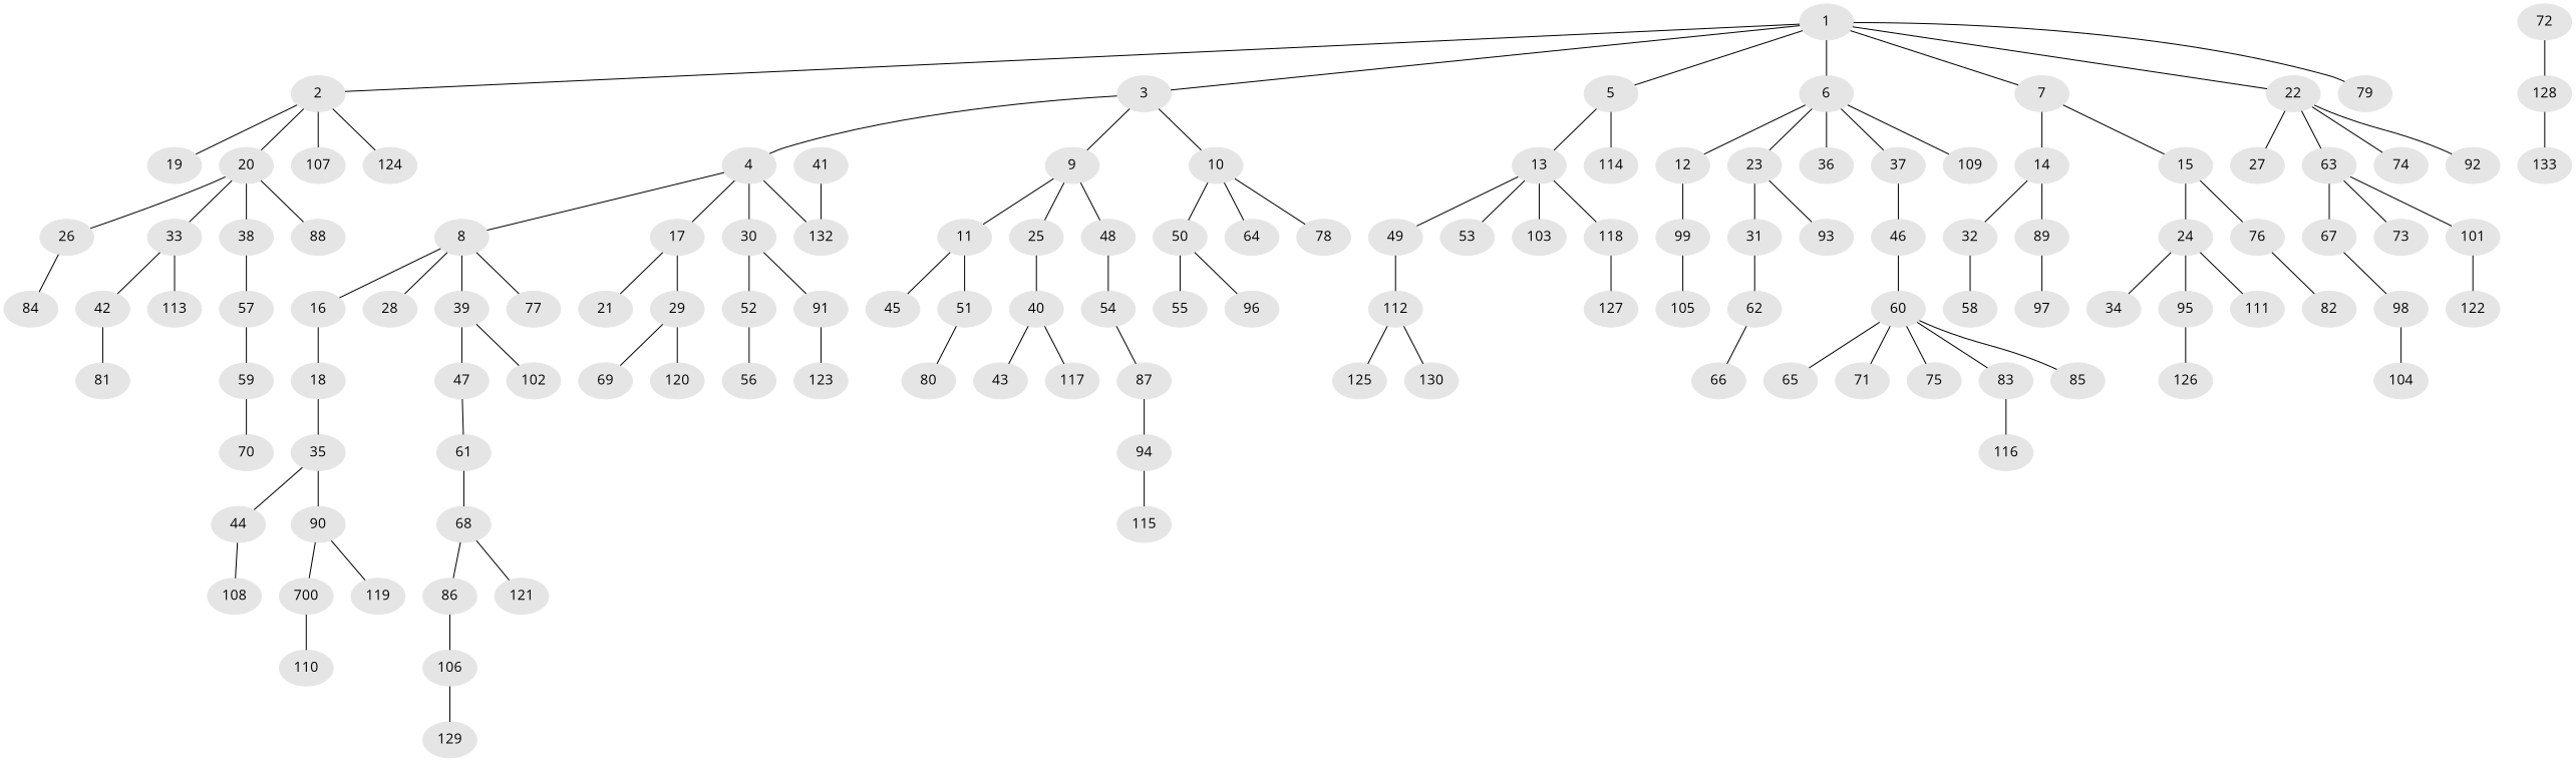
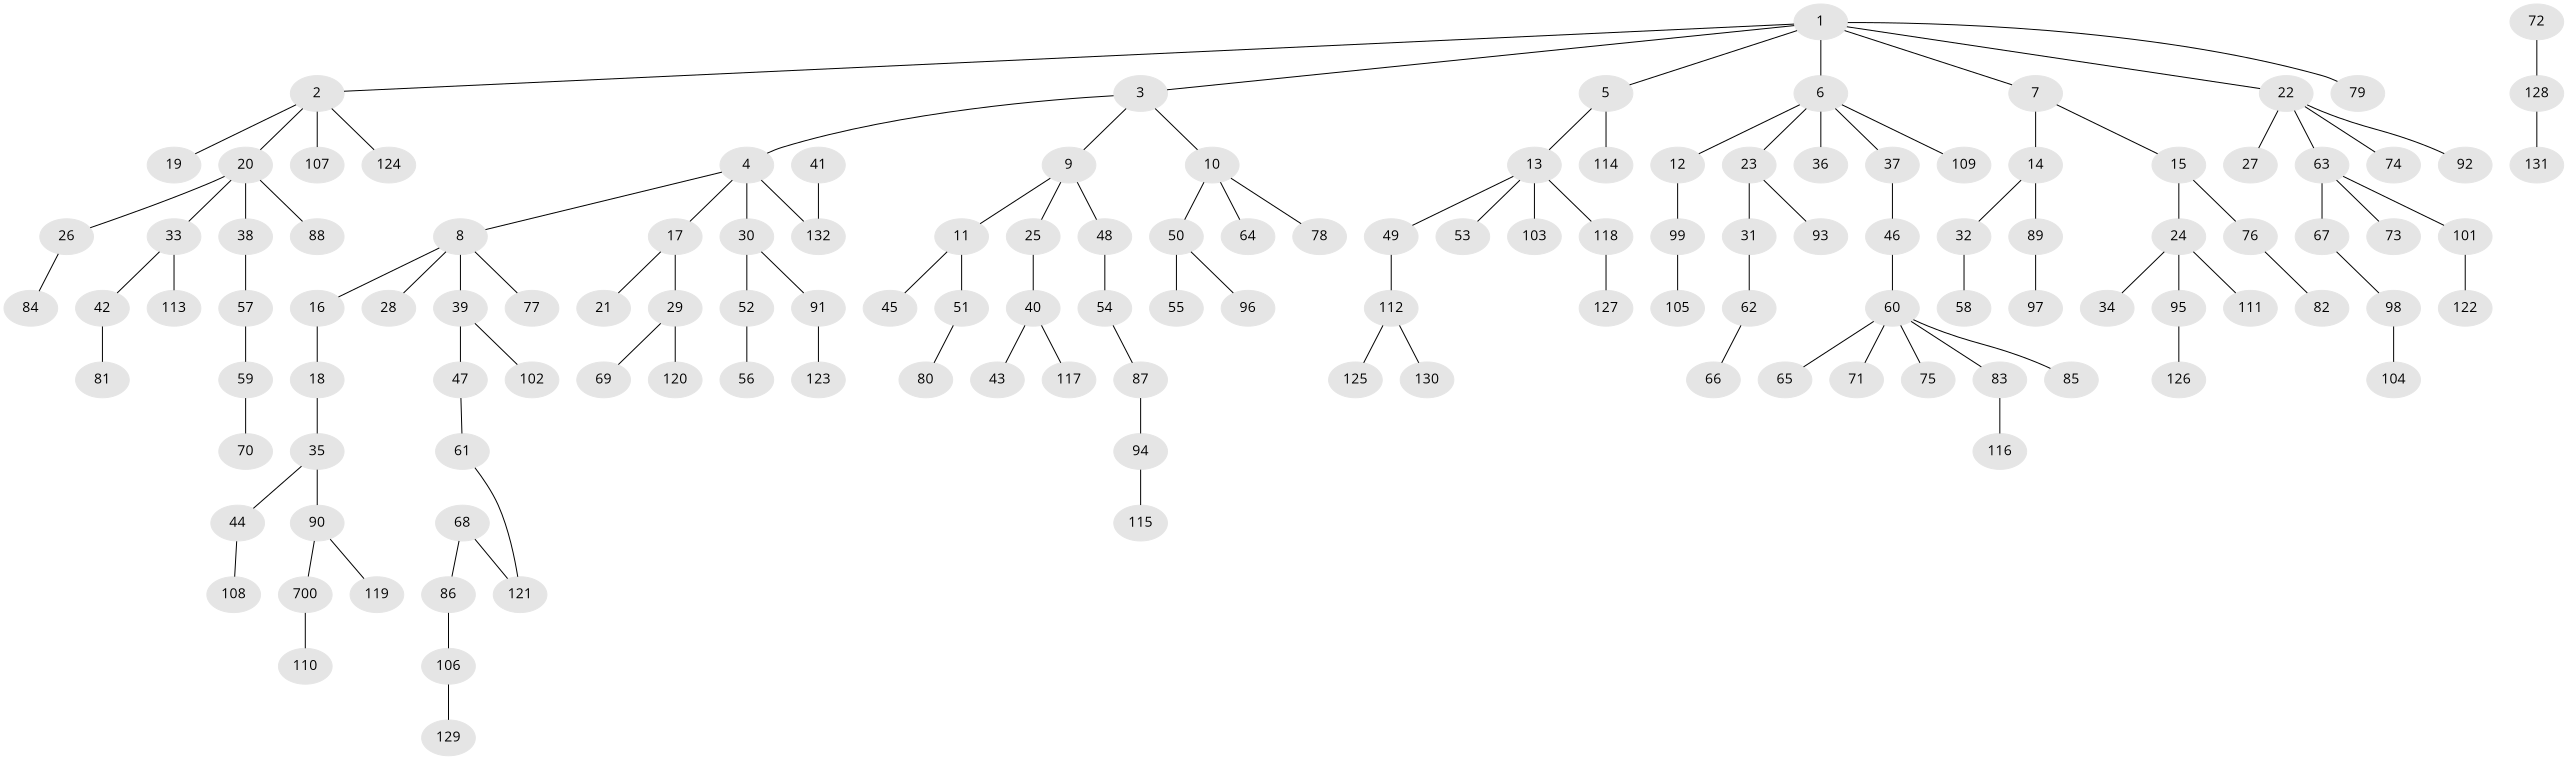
  graph {
    fontname="Open Sans"
    node [color=gray90 fontname="Open Sans" style=filled]
    edge [fontname="Open Sans"]
    1
    2
    3
    5
    6
    7
    22
    79
    19
    20
    107
    124
    4
    9
    10
    13
    114
    12
    23
    36
    37
    109
    14
    15
    27
    63
    74
    92
    26
    33
    38
    88
    8
    17
    30
    132
    11
    25
    48
    50
    64
    78
    16
    28
    39
    77
    21
    29
    52
    91
    41
    49
    53
    103
    118
    99
    31
    93
    46
    60
    32
    89
    24
    76
    18
    47
    102
    45
    51
    40
    54
    55
    96
    80
    105
    112
    127
    58
    97
    34
    95
    111
    82
    35
    69
    120
    44
    90
    84
    42
    113
    57
    67
    73
    101
    62
    126
    43
    117
    56
    123
    66
    81
    108
    n105 [label=700]
    119
    59
    61
    65
    71
    75
    83
    85
    68
    87
    125
    130
    94
    70
    116
    86
    121
    98
    122
    104
    106
    72
    128
-   131 [label=133]
+   131
    129
    115
    110
    1 -- 2
    1 -- 3
    1 -- 5
    1 -- 6
    1 -- 7
    1 -- 22
    1 -- 79
    2 -- 19
    2 -- 20
    2 -- 107
    2 -- 124
    3 -- 4
    3 -- 9
    3 -- 10
    5 -- 13
    5 -- 114
    6 -- 12
    6 -- 23
    6 -- 36
    6 -- 37
    6 -- 109
    7 -- 14
    7 -- 15
    22 -- 27
    22 -- 63
    22 -- 74
    22 -- 92
    20 -- 26
    20 -- 33
    20 -- 38
    20 -- 88
    4 -- 8
    4 -- 17
    4 -- 30
    4 -- 132
    9 -- 11
    9 -- 25
    9 -- 48
    10 -- 50
    10 -- 64
    10 -- 78
    13 -- 49
    13 -- 53
    13 -- 103
    13 -- 118
    12 -- 99
    23 -- 31
    23 -- 93
    37 -- 46
    14 -- 32
    14 -- 89
    15 -- 24
    15 -- 76
    63 -- 67
    63 -- 73
    63 -- 101
    26 -- 84
    33 -- 42
    33 -- 113
    38 -- 57
    8 -- 16
    8 -- 28
    8 -- 39
    8 -- 77
    17 -- 21
    17 -- 29
    30 -- 52
    30 -- 91
    11 -- 45
    11 -- 51
    25 -- 40
    48 -- 54
    50 -- 55
    50 -- 96
    16 -- 18
    39 -- 47
    39 -- 102
    29 -- 69
    29 -- 120
    52 -- 56
    91 -- 123
    41 -- 132
    49 -- 112
    118 -- 127
    99 -- 105
    31 -- 62
    46 -- 60
    60 -- 65
    60 -- 71
    60 -- 75
    60 -- 83
    60 -- 85
    32 -- 58
    89 -- 97
    24 -- 34
    24 -- 95
    24 -- 111
    76 -- 82
    18 -- 35
    47 -- 61
    51 -- 80
    40 -- 43
    40 -- 117
    54 -- 87
    112 -- 125
    112 -- 130
    95 -- 126
    35 -- 44
    35 -- 90
    44 -- 108
    90 -- n105
    90 -- 119
    42 -- 81
    57 -- 59
    67 -- 98
    101 -- 122
    62 -- 66
    n105 -- 110
    59 -- 70
-   61 -- 68
+   61 -- 121
    83 -- 116
    68 -- 86
    68 -- 121
    87 -- 94
    94 -- 115
    86 -- 106
    98 -- 104
    106 -- 129
    72 -- 128
    128 -- 131
  }
